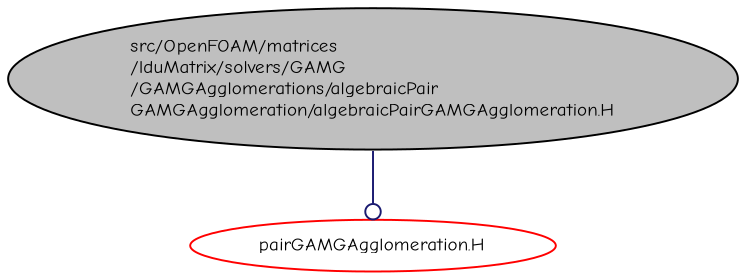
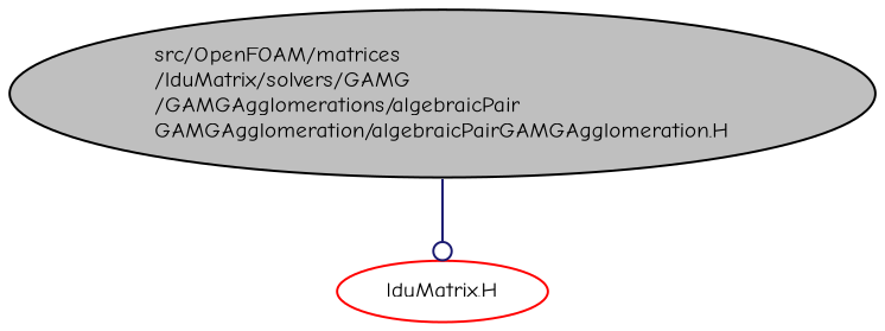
  digraph {
    fontname="Comic Neue"
    node [fontname="Comic Neue" fontsize=10 shape=ellipse]
    n1 [color=black fillcolor=grey75 fontcolor=black height=0.2 label="src/OpenFOAM/matrices\l/lduMatrix/solvers/GAMG\l/GAMGAgglomerations/algebraicPair\lGAMGAgglomeration/algebraicPairGAMGAgglomeration.H" style=filled width=0.4]
-   n2 [color=red height=0.2 label="pairGAMGAgglomeration.H" width=0.4]
+   n2 [color=red height=0.2 label="lduMatrix.H" width=0.4]
    n1 -> n2 [color=midnightblue fontname="Comic Neue" fontsize=10 labelfontname=Helvetica labelfontsize=10 style=solid arrowhead=odot]
  }
